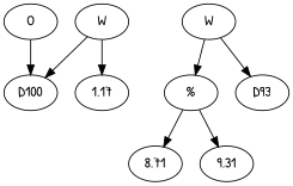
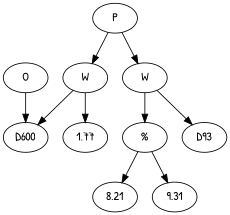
  digraph {
    fontname="Patrick Hand"
    node [fontname="Patrick Hand"]
    edge [fontname="Patrick Hand"]
    n1 [label=O]
-   n2 [label=D100]
+   n2 [label=D600]
+   n3 [label=P]
    n4 [label=W]
    n5 [label=W]
-   n6 [label=1.17]
+   n6 [label=1.77]
    n7 [label="%"]
    n8 [label=D93]
-   n9 [label=8.71]
+   n9 [label=8.21]
    n10 [label=9.31]
    n1 -> n2
+   n3 -> n4
+   n3 -> n5
    n4 -> n2
    n4 -> n6
    n5 -> n7
    n5 -> n8
    n7 -> n9
    n7 -> n10
  }
